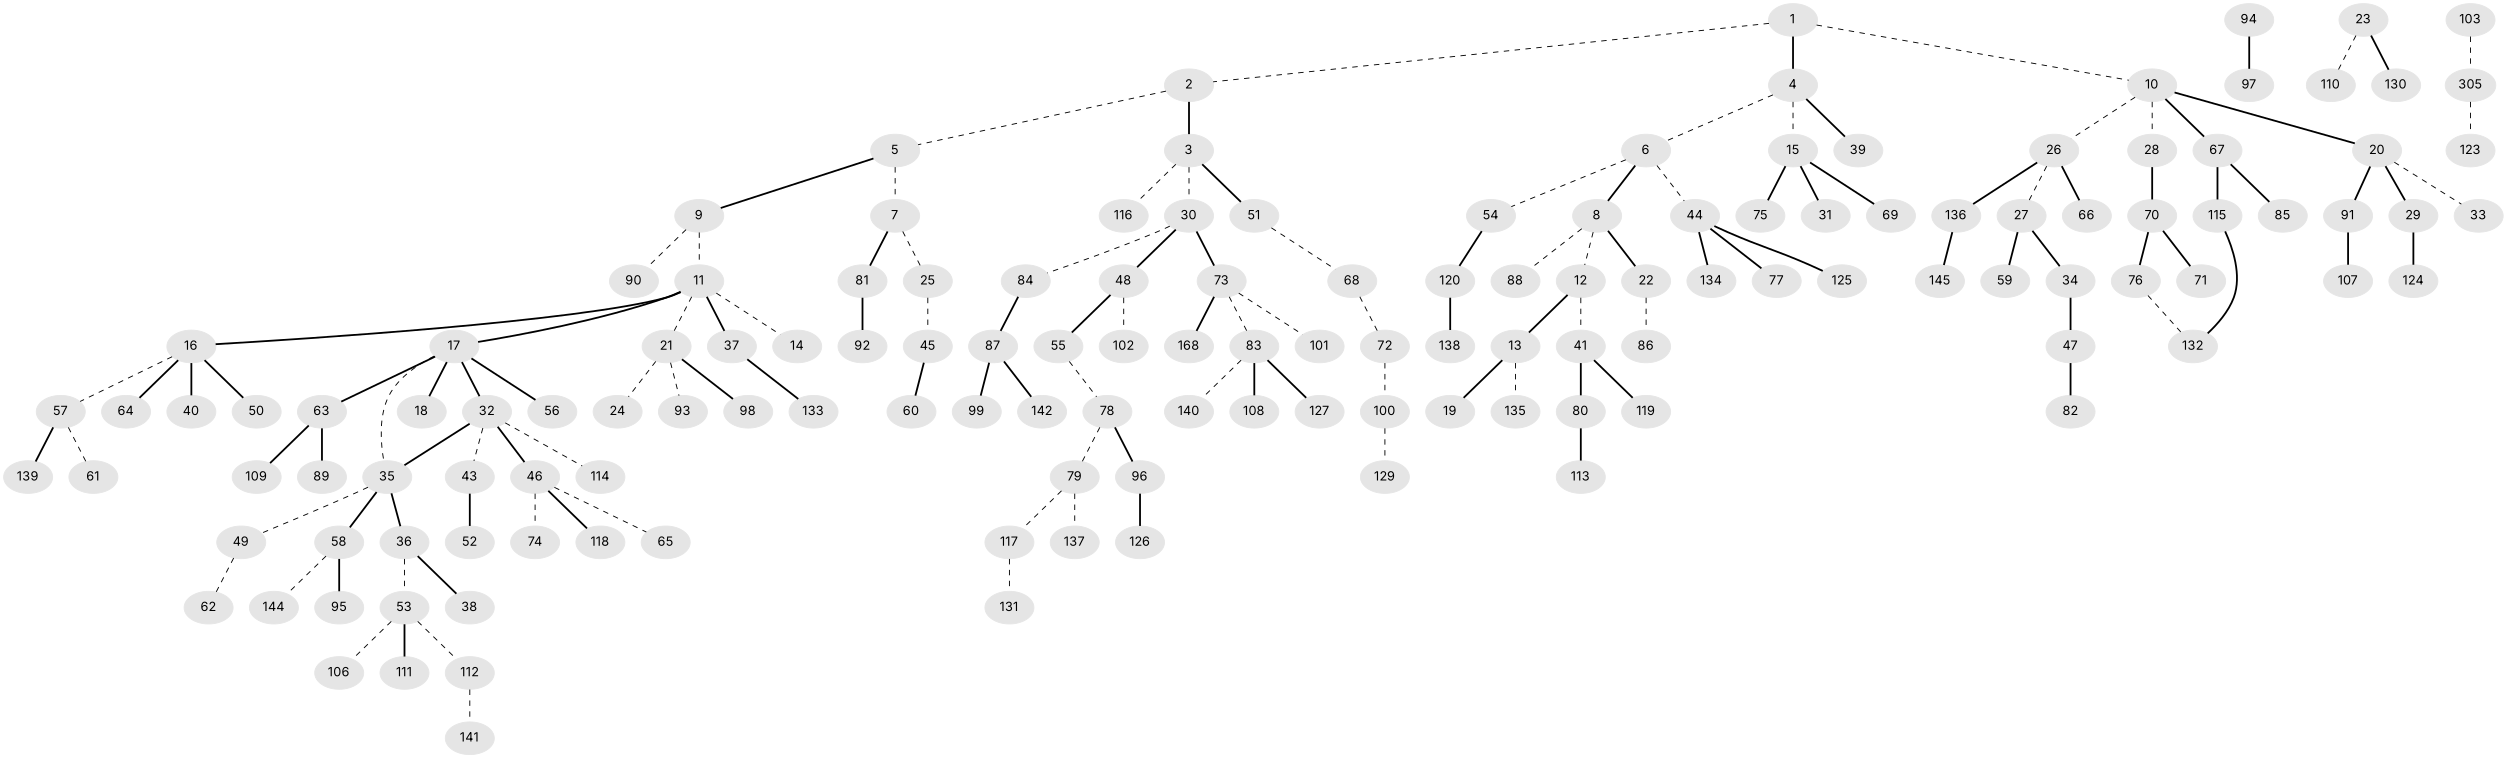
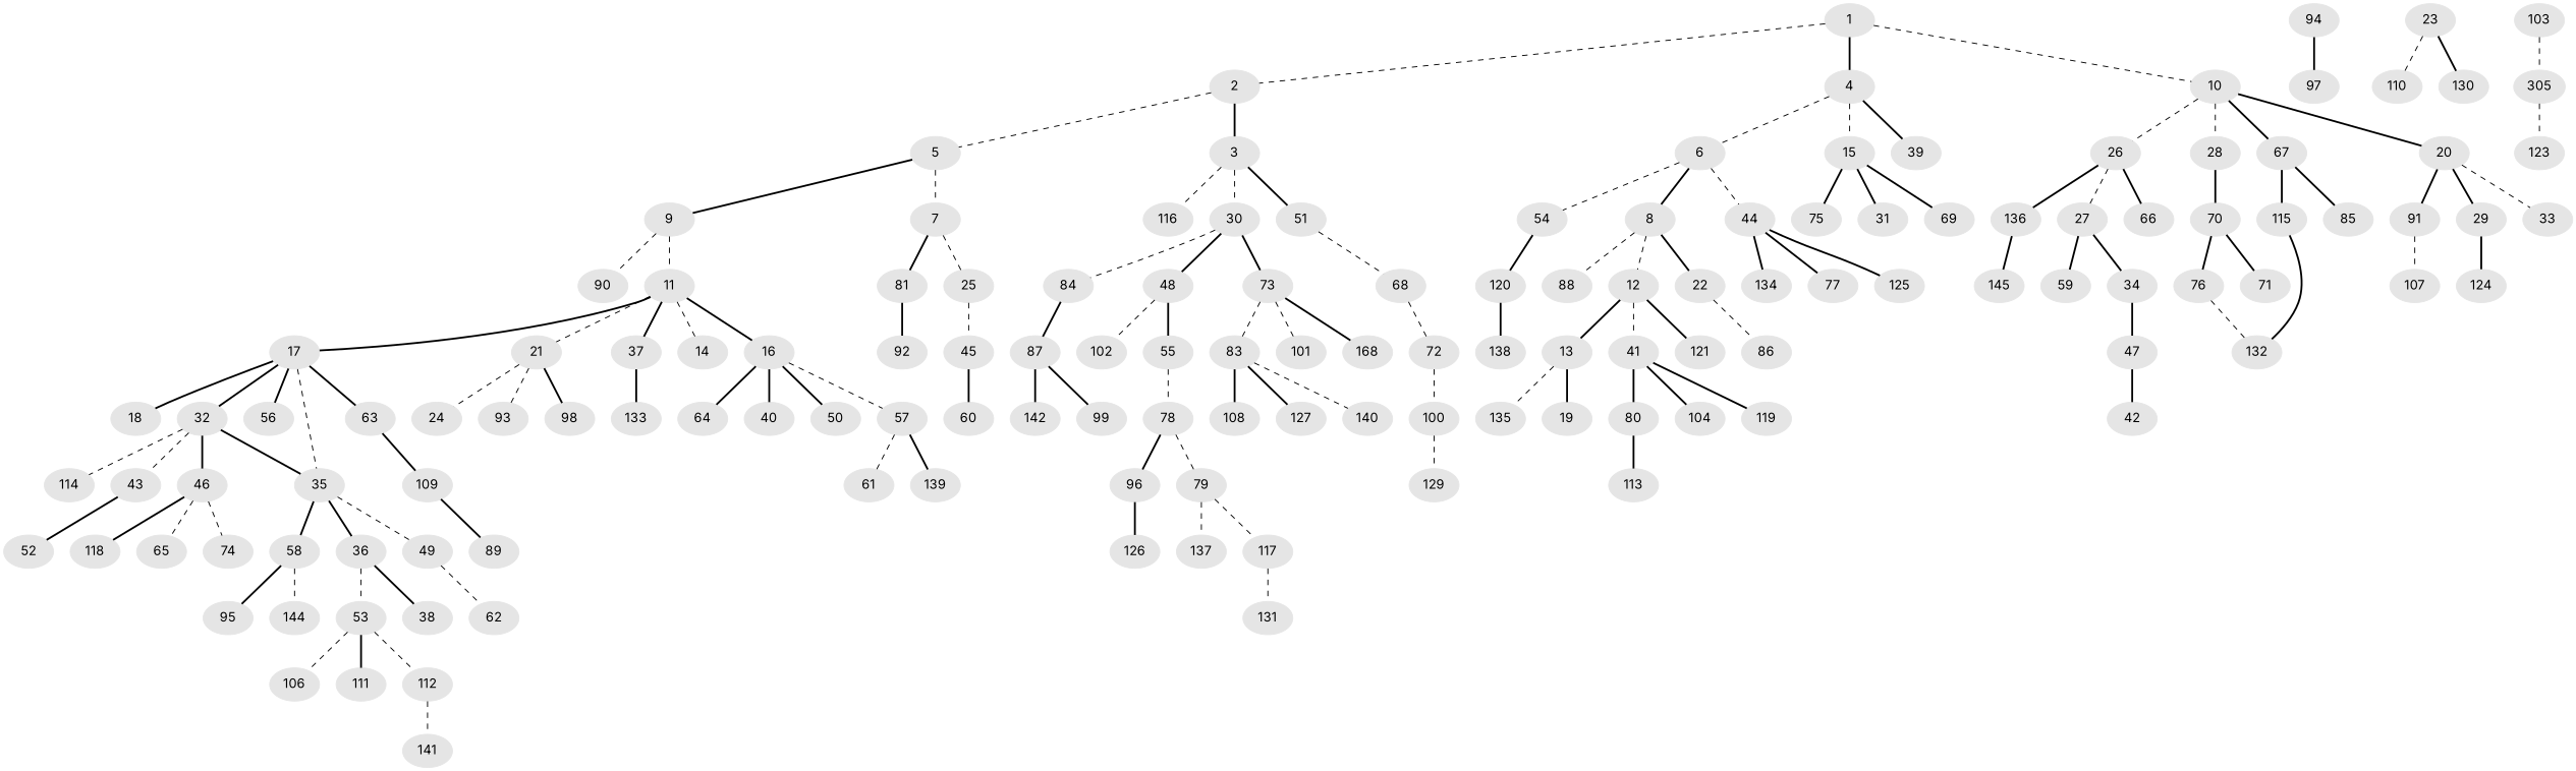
  graph {
    fontname=Inter
    node [color=gray90 fontname=Inter style=filled]
    edge [fontname=Inter style=bold]
    1
    2
    4
    10
    3
    5
    6
    15
    39
    20
    26
    28
    67
    30
    51
    116
    7
    9
    48
    73
    84
    68
    8
    44
    54
    31
    69
    75
    25
    81
    11
    90
    12
    22
    88
    77
    125
    134
    120
    45
    92
    13
    41
+   121
    86
    14
    16
    17
    21
    37
    29
    33
    91
    27
    66
    136
    70
    85
    115
    40
    50
    57
    64
    18
    32
    56
    63
    35
    24
    93
    98
    133
    19
    135
    80
+   104
    119
    61
    139
    94
    97
    23
    110
    130
    43
    46
    114
    89
    109
    124
    107
    60
    34
    59
    145
    47
    71
    76
    55
    102
    83
    101
    n103 [label=168]
    87
    36
    49
    58
    52
    65
    74
    118
-   82
+   82 [label=42]
    38
    53
    62
    95
    144
    106
    111
    112
    113
    78
    72
    141
    138
    79
    96
    132
    100
    129
    108
    127
    140
    n134 [label=305]
    103
    117
    137
    126
    131
    99
    142
    123
    1 -- 2 [style=dashed]
    1 -- 4
    1 -- 10 [style=dashed]
    2 -- 3
    2 -- 5 [style=dashed]
    4 -- 6 [style=dashed]
    4 -- 15 [style=dashed]
    4 -- 39
    10 -- 20
    10 -- 26 [style=dashed]
    10 -- 28 [style=dashed]
    10 -- 67
    3 -- 30 [style=dashed]
    3 -- 51
    3 -- 116 [style=dashed]
    5 -- 7 [style=dashed]
    5 -- 9
    6 -- 8
    6 -- 44 [style=dashed]
    6 -- 54 [style=dashed]
    15 -- 31
    15 -- 69
    15 -- 75
    20 -- 29
    20 -- 33 [style=dashed]
    20 -- 91
    26 -- 27 [style=dashed]
    26 -- 66
    26 -- 136
    28 -- 70
    67 -- 85
    67 -- 115
    30 -- 48
    30 -- 73
    30 -- 84 [style=dashed]
    51 -- 68 [style=dashed]
    7 -- 25 [style=dashed]
    7 -- 81
    9 -- 11 [style=dashed]
    9 -- 90 [style=dashed]
    48 -- 55
    48 -- 102 [style=dashed]
    73 -- 83 [style=dashed]
    73 -- 101 [style=dashed]
    73 -- n103
    84 -- 87
    68 -- 72 [style=dashed]
    8 -- 12 [style=dashed]
    8 -- 22
    8 -- 88 [style=dashed]
    44 -- 77
    44 -- 125
    44 -- 134
    54 -- 120
    25 -- 45 [style=dashed]
    81 -- 92
    11 -- 14 [style=dashed]
    11 -- 16
    11 -- 17
    11 -- 21 [style=dashed]
    11 -- 37
    12 -- 13
    12 -- 41 [style=dashed]
+   12 -- 121
    22 -- 86 [style=dashed]
    120 -- 138
    45 -- 60
    13 -- 19
    13 -- 135 [style=dashed]
    41 -- 80
+   41 -- 104
    41 -- 119
    16 -- 40
    16 -- 50
    16 -- 57 [style=dashed]
    16 -- 64
    17 -- 18
    17 -- 32
    17 -- 56
    17 -- 63
    17 -- 35 [style=dashed]
    21 -- 24 [style=dashed]
    21 -- 93 [style=dashed]
    21 -- 98
    37 -- 133
    29 -- 124
-   91 -- 107
+   91 -- 107 [style=dashed]
    27 -- 34
    27 -- 59
    136 -- 145
    70 -- 71
    70 -- 76
    115 -- 132
    57 -- 61 [style=dashed]
    57 -- 139
    32 -- 35
    32 -- 43 [style=dashed]
    32 -- 46
    32 -- 114 [style=dashed]
-   63 -- 89
+   109 -- 89
    63 -- 109
    35 -- 36
    35 -- 49 [style=dashed]
    35 -- 58
    80 -- 113
    94 -- 97
    23 -- 110 [style=dashed]
    23 -- 130
    43 -- 52
    46 -- 65 [style=dashed]
    46 -- 74 [style=dashed]
    46 -- 118
    34 -- 47
    47 -- 82
    76 -- 132 [style=dashed]
    55 -- 78 [style=dashed]
    83 -- 108
    83 -- 127
    83 -- 140 [style=dashed]
    87 -- 99
    87 -- 142
    36 -- 38
    36 -- 53 [style=dashed]
    49 -- 62 [style=dashed]
    58 -- 95
    58 -- 144 [style=dashed]
    53 -- 106 [style=dashed]
    53 -- 111
    53 -- 112 [style=dashed]
    112 -- 141 [style=dashed]
    78 -- 79 [style=dashed]
    78 -- 96
    72 -- 100 [style=dashed]
    79 -- 117 [style=dashed]
    79 -- 137 [style=dashed]
    96 -- 126
    100 -- 129 [style=dashed]
    n134 -- 123 [style=dashed]
    103 -- n134 [style=dashed]
    117 -- 131 [style=dashed]
  }
